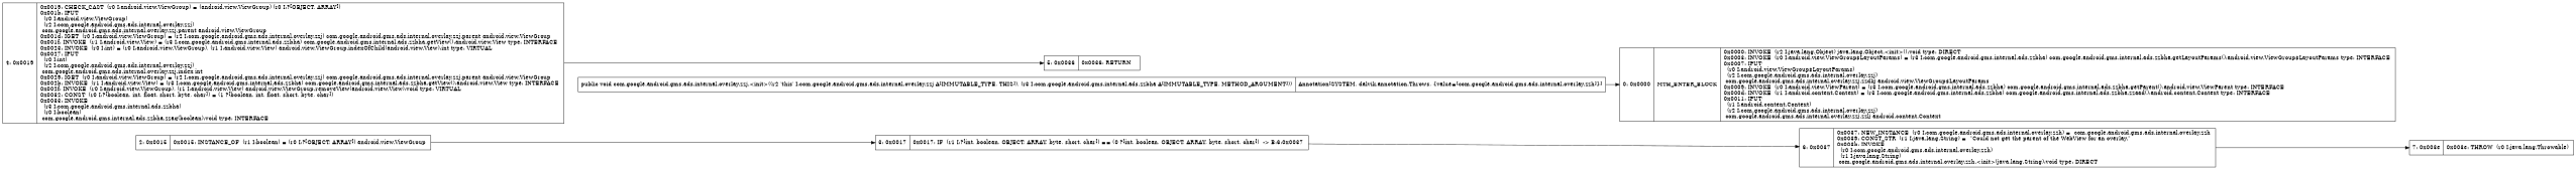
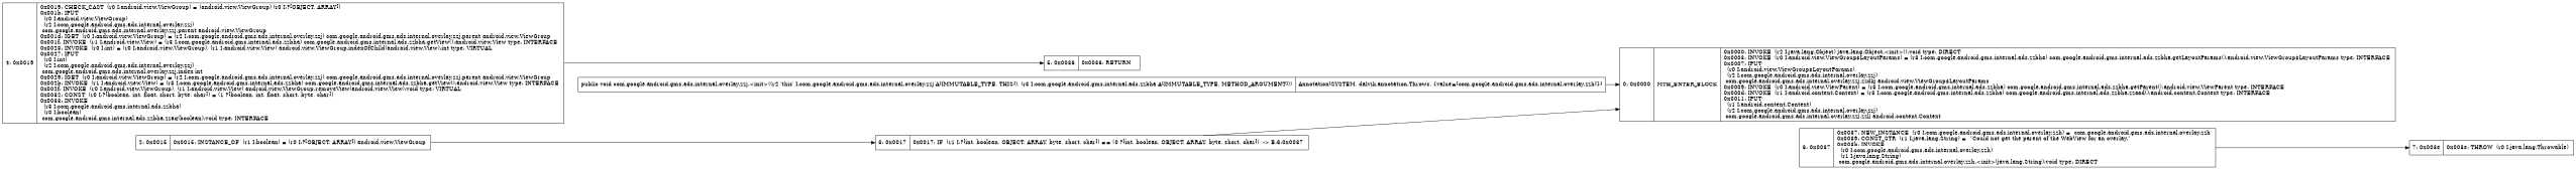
  digraph {
    rankdir=LR
    node [shape=record]
    n1 [label="{0\:\ 0x0000|MTH_ENTER_BLOCK\l|0x0000: INVOKE  (r2 I:java.lang.Object) java.lang.Object.\<init\>():void type: DIRECT \l0x0003: INVOKE  (r0 I:android.view.ViewGroup$LayoutParams) = (r3 I:com.google.android.gms.internal.ads.zzbha) com.google.android.gms.internal.ads.zzbha.getLayoutParams():android.view.ViewGroup$LayoutParams type: INTERFACE \l0x0007: IPUT  \l  (r0 I:android.view.ViewGroup$LayoutParams)\l  (r2 I:com.google.android.gms.ads.internal.overlay.zzj)\l com.google.android.gms.ads.internal.overlay.zzj.zzdkj android.view.ViewGroup$LayoutParams \l0x0009: INVOKE  (r0 I:android.view.ViewParent) = (r3 I:com.google.android.gms.internal.ads.zzbha) com.google.android.gms.internal.ads.zzbha.getParent():android.view.ViewParent type: INTERFACE \l0x000d: INVOKE  (r1 I:android.content.Context) = (r3 I:com.google.android.gms.internal.ads.zzbha) com.google.android.gms.internal.ads.zzbha.zzaad():android.content.Context type: INTERFACE \l0x0011: IPUT  \l  (r1 I:android.content.Context)\l  (r2 I:com.google.android.gms.ads.internal.overlay.zzj)\l com.google.android.gms.ads.internal.overlay.zzj.zzlj android.content.Context \l}"]
    n2 [label="{2\:\ 0x0015|0x0015: INSTANCE_OF  (r1 I:boolean) = (r0 I:?[OBJECT, ARRAY]) android.view.ViewGroup \l}"]
    n3 [label="{3\:\ 0x0017|0x0017: IF  (r1 I:?[int, boolean, OBJECT, ARRAY, byte, short, char]) == (0 ?[int, boolean, OBJECT, ARRAY, byte, short, char])  \-\> B:6:0x0037 \l}"]
    n4 [label="{6\:\ 0x0037|0x0037: NEW_INSTANCE  (r0 I:com.google.android.gms.ads.internal.overlay.zzh) =  com.google.android.gms.ads.internal.overlay.zzh \l0x0039: CONST_STR  (r1 I:java.lang.String) =  \"Could not get the parent of the WebView for an overlay.\" \l0x003b: INVOKE  \l  (r0 I:com.google.android.gms.ads.internal.overlay.zzh)\l  (r1 I:java.lang.String)\l com.google.android.gms.ads.internal.overlay.zzh.\<init\>(java.lang.String):void type: DIRECT \l}"]
    n5 [label="{7\:\ 0x003e|0x003e: THROW  (r0 I:java.lang.Throwable) \l}"]
    n6 [label="{4\:\ 0x0019|0x0019: CHECK_CAST  (r0 I:android.view.ViewGroup) = (android.view.ViewGroup) (r0 I:?[OBJECT, ARRAY]) \l0x001b: IPUT  \l  (r0 I:android.view.ViewGroup)\l  (r2 I:com.google.android.gms.ads.internal.overlay.zzj)\l com.google.android.gms.ads.internal.overlay.zzj.parent android.view.ViewGroup \l0x001d: IGET  (r0 I:android.view.ViewGroup) = (r2 I:com.google.android.gms.ads.internal.overlay.zzj) com.google.android.gms.ads.internal.overlay.zzj.parent android.view.ViewGroup \l0x001f: INVOKE  (r1 I:android.view.View) = (r3 I:com.google.android.gms.internal.ads.zzbha) com.google.android.gms.internal.ads.zzbha.getView():android.view.View type: INTERFACE \l0x0023: INVOKE  (r0 I:int) = (r0 I:android.view.ViewGroup), (r1 I:android.view.View) android.view.ViewGroup.indexOfChild(android.view.View):int type: VIRTUAL \l0x0027: IPUT  \l  (r0 I:int)\l  (r2 I:com.google.android.gms.ads.internal.overlay.zzj)\l com.google.android.gms.ads.internal.overlay.zzj.index int \l0x0029: IGET  (r0 I:android.view.ViewGroup) = (r2 I:com.google.android.gms.ads.internal.overlay.zzj) com.google.android.gms.ads.internal.overlay.zzj.parent android.view.ViewGroup \l0x002b: INVOKE  (r1 I:android.view.View) = (r3 I:com.google.android.gms.internal.ads.zzbha) com.google.android.gms.internal.ads.zzbha.getView():android.view.View type: INTERFACE \l0x002f: INVOKE  (r0 I:android.view.ViewGroup), (r1 I:android.view.View) android.view.ViewGroup.removeView(android.view.View):void type: VIRTUAL \l0x0032: CONST  (r0 I:?[boolean, int, float, short, byte, char]) = (1 ?[boolean, int, float, short, byte, char]) \l0x0033: INVOKE  \l  (r3 I:com.google.android.gms.internal.ads.zzbha)\l  (r0 I:boolean)\l com.google.android.gms.internal.ads.zzbha.zzaq(boolean):void type: INTERFACE \l}"]
    n7 [label="{5\:\ 0x0036|0x0036: RETURN   \l}"]
    n8 [label="{public void com.google.android.gms.ads.internal.overlay.zzj.\<init\>((r2 'this' I:com.google.android.gms.ads.internal.overlay.zzj A[IMMUTABLE_TYPE, THIS]), (r3 I:com.google.android.gms.internal.ads.zzbha A[IMMUTABLE_TYPE, METHOD_ARGUMENT]))  | Annotation[SYSTEM, dalvik.annotation.Throws, \{value=[com.google.android.gms.ads.internal.overlay.zzh]\}]\l}"]
    n2 -> n3
-   n3 -> n4
+   n3 -> n1
    n4 -> n5
    n6 -> n7
    n8 -> n1
  }
